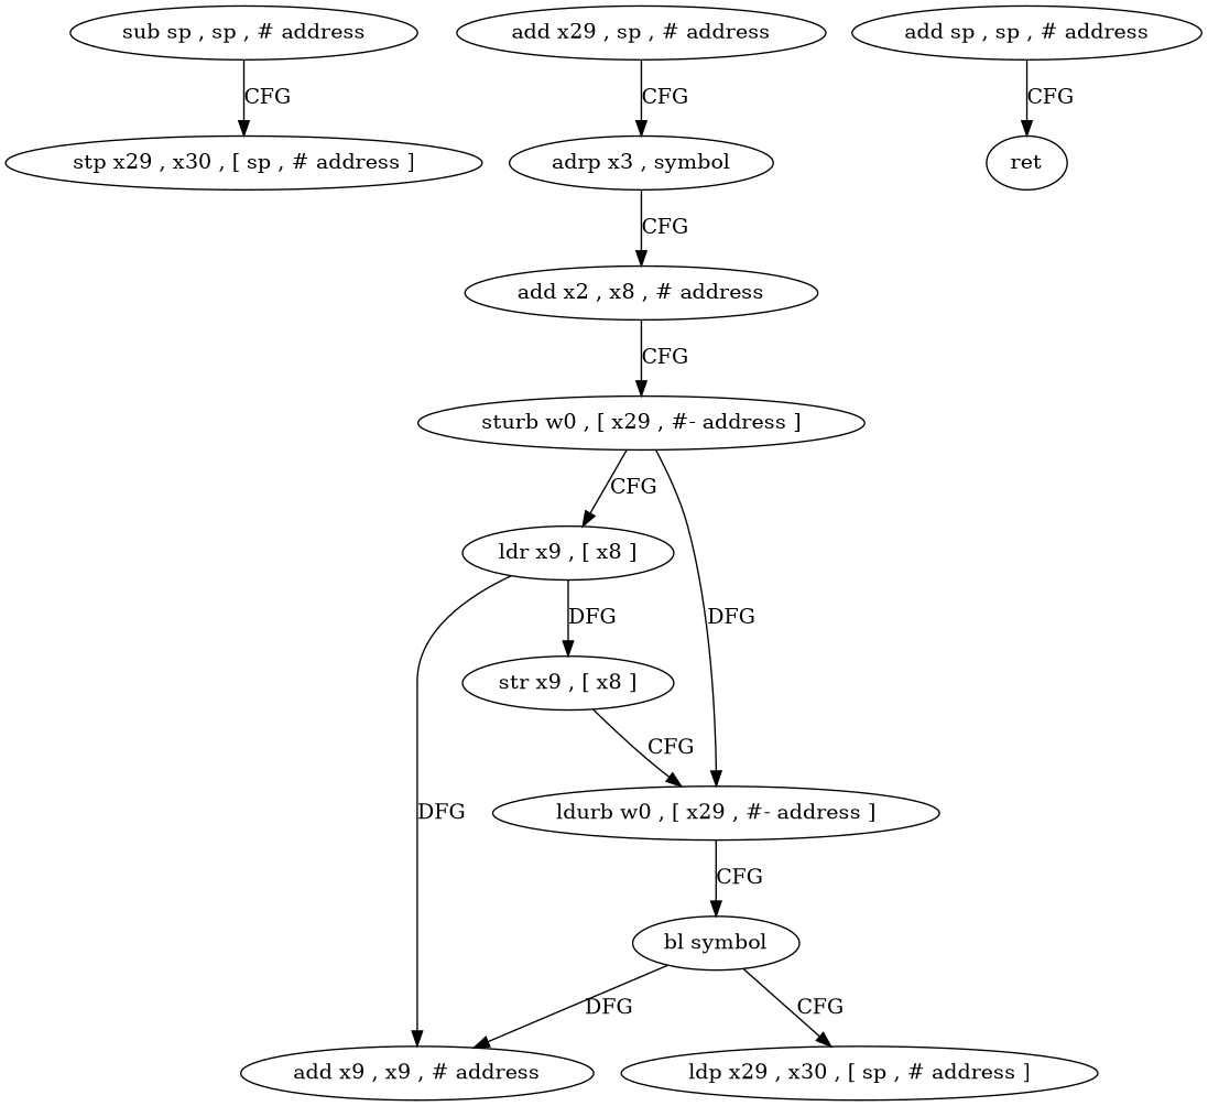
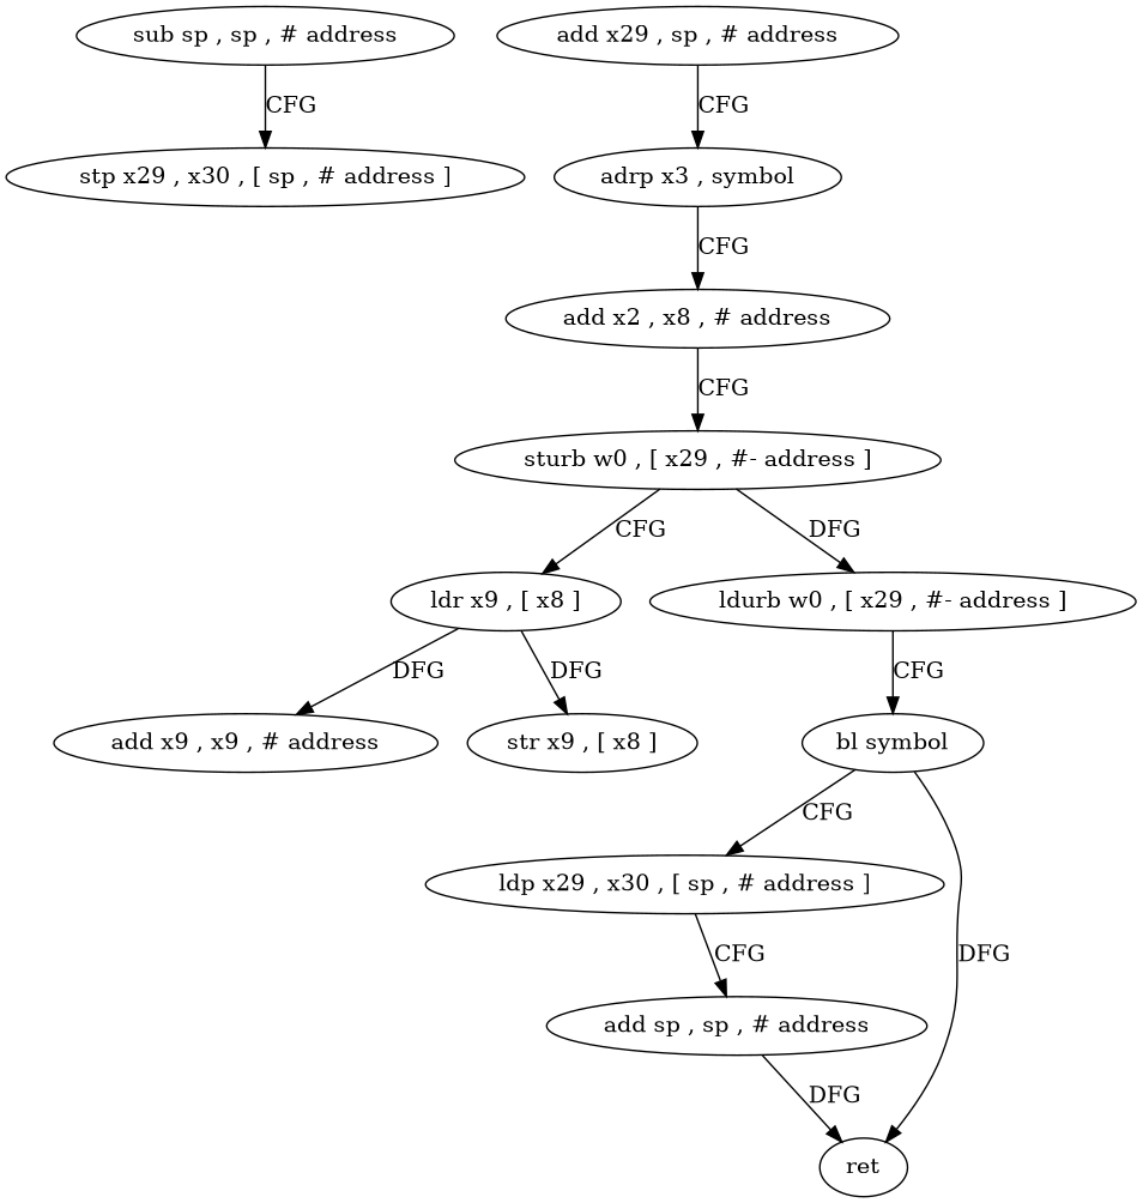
  digraph {
    n1 [label="sub sp , sp , # address"]
    n2 [label="stp x29 , x30 , [ sp , # address ]"]
    n3 [label="add x29 , sp , # address"]
    n4 [label="adrp x3 , symbol"]
    n5 [label="add x2 , x8 , # address"]
    n6 [label="sturb w0 , [ x29 , #- address ]"]
    n7 [label="ldr x9 , [ x8 ]"]
    n8 [label="ldurb w0 , [ x29 , #- address ]"]
    n9 [label="add x9 , x9 , # address"]
    n10 [label="str x9 , [ x8 ]"]
    n11 [label="bl symbol"]
    n12 [label="ldp x29 , x30 , [ sp , # address ]"]
    n13 [label=ret]
    n14 [label="add sp , sp , # address"]
    n1 -> n2 [label=CFG]
    n3 -> n4 [label=CFG]
    n4 -> n5 [label=CFG]
    n5 -> n6 [label=CFG]
    n6 -> n7 [label=CFG]
    n6 -> n8 [label=DFG]
    n7 -> n9 [label=DFG]
    n7 -> n10 [label=DFG]
    n8 -> n11 [label=CFG]
-   n10 -> n8 [label=CFG]
    n11 -> n12 [label=CFG]
-   n11 -> n9 [label=DFG]
-   n14 -> n13 [label=CFG]
+   n11 -> n13 [label=DFG]
+   n12 -> n14 [label=CFG]
+   n14 -> n13 [label=DFG]
  }
